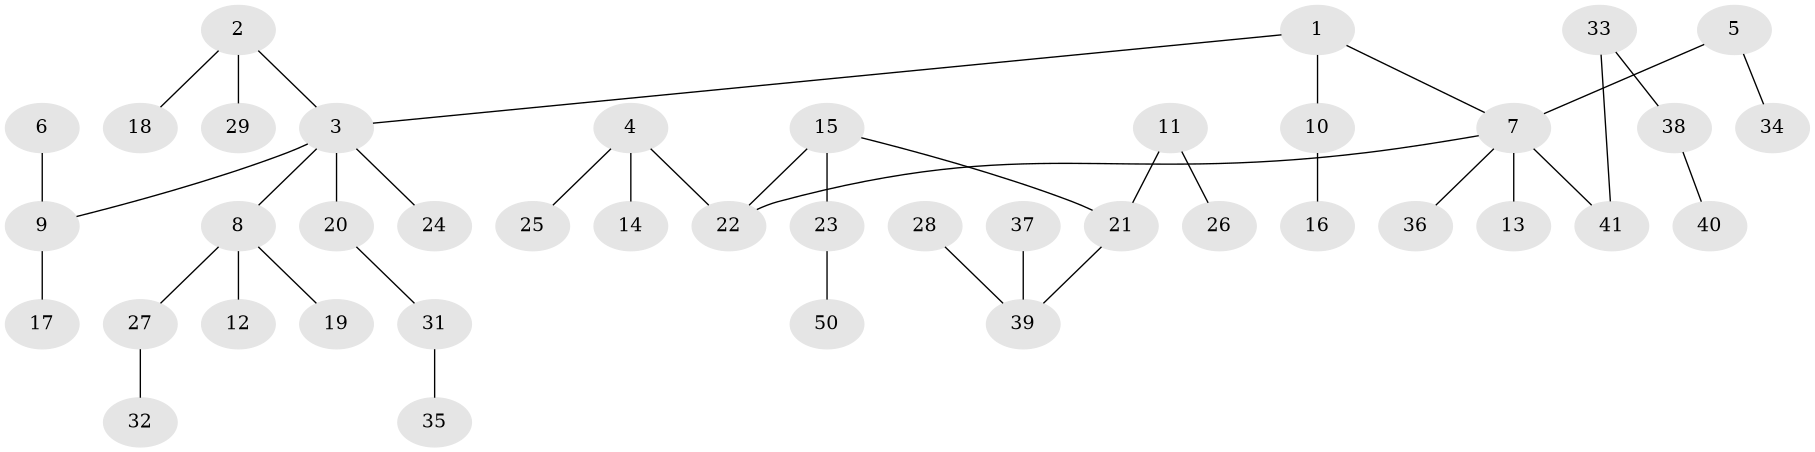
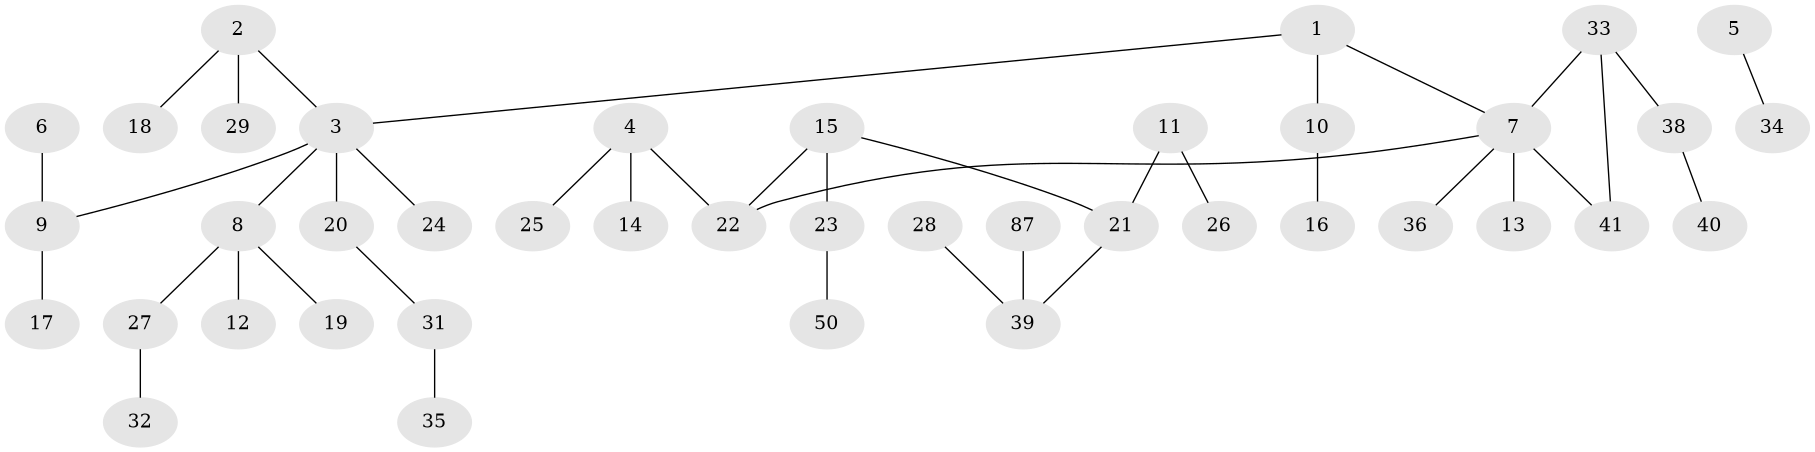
  graph {
    node [color=gray90 style=filled]
    edge [weight=1.0]
    1
    3
    7
    10
    8
    9
    20
    24
    22
    13
    36
    41
    16
    2
    18
    29
    12
    19
    27
    17
    31
    4
    14
    25
    5
    34
    6
    32
    11
    21
    26
    39
    15
    23
    n35 [label=50]
    35
    28
    33
    38
    40
-   37
+   37 [label=87]
    1 -- 3
    1 -- 7
    1 -- 10
    3 -- 8
    3 -- 9
    3 -- 20
    3 -- 24
    7 -- 22
    7 -- 13
    7 -- 36
    7 -- 41
    10 -- 16
    8 -- 12
    8 -- 19
    8 -- 27
    9 -- 17
    20 -- 31
    2 -- 3
    2 -- 18
    2 -- 29
    27 -- 32
    31 -- 35
    4 -- 22
    4 -- 14
    4 -- 25
-   5 -- 7
+   33 -- 7
    5 -- 34
    6 -- 9
    11 -- 21
    11 -- 26
    21 -- 39
    15 -- 22
    15 -- 21
    15 -- 23
    23 -- n35
    28 -- 39
    33 -- 41
    33 -- 38
    38 -- 40
    37 -- 39
  }
